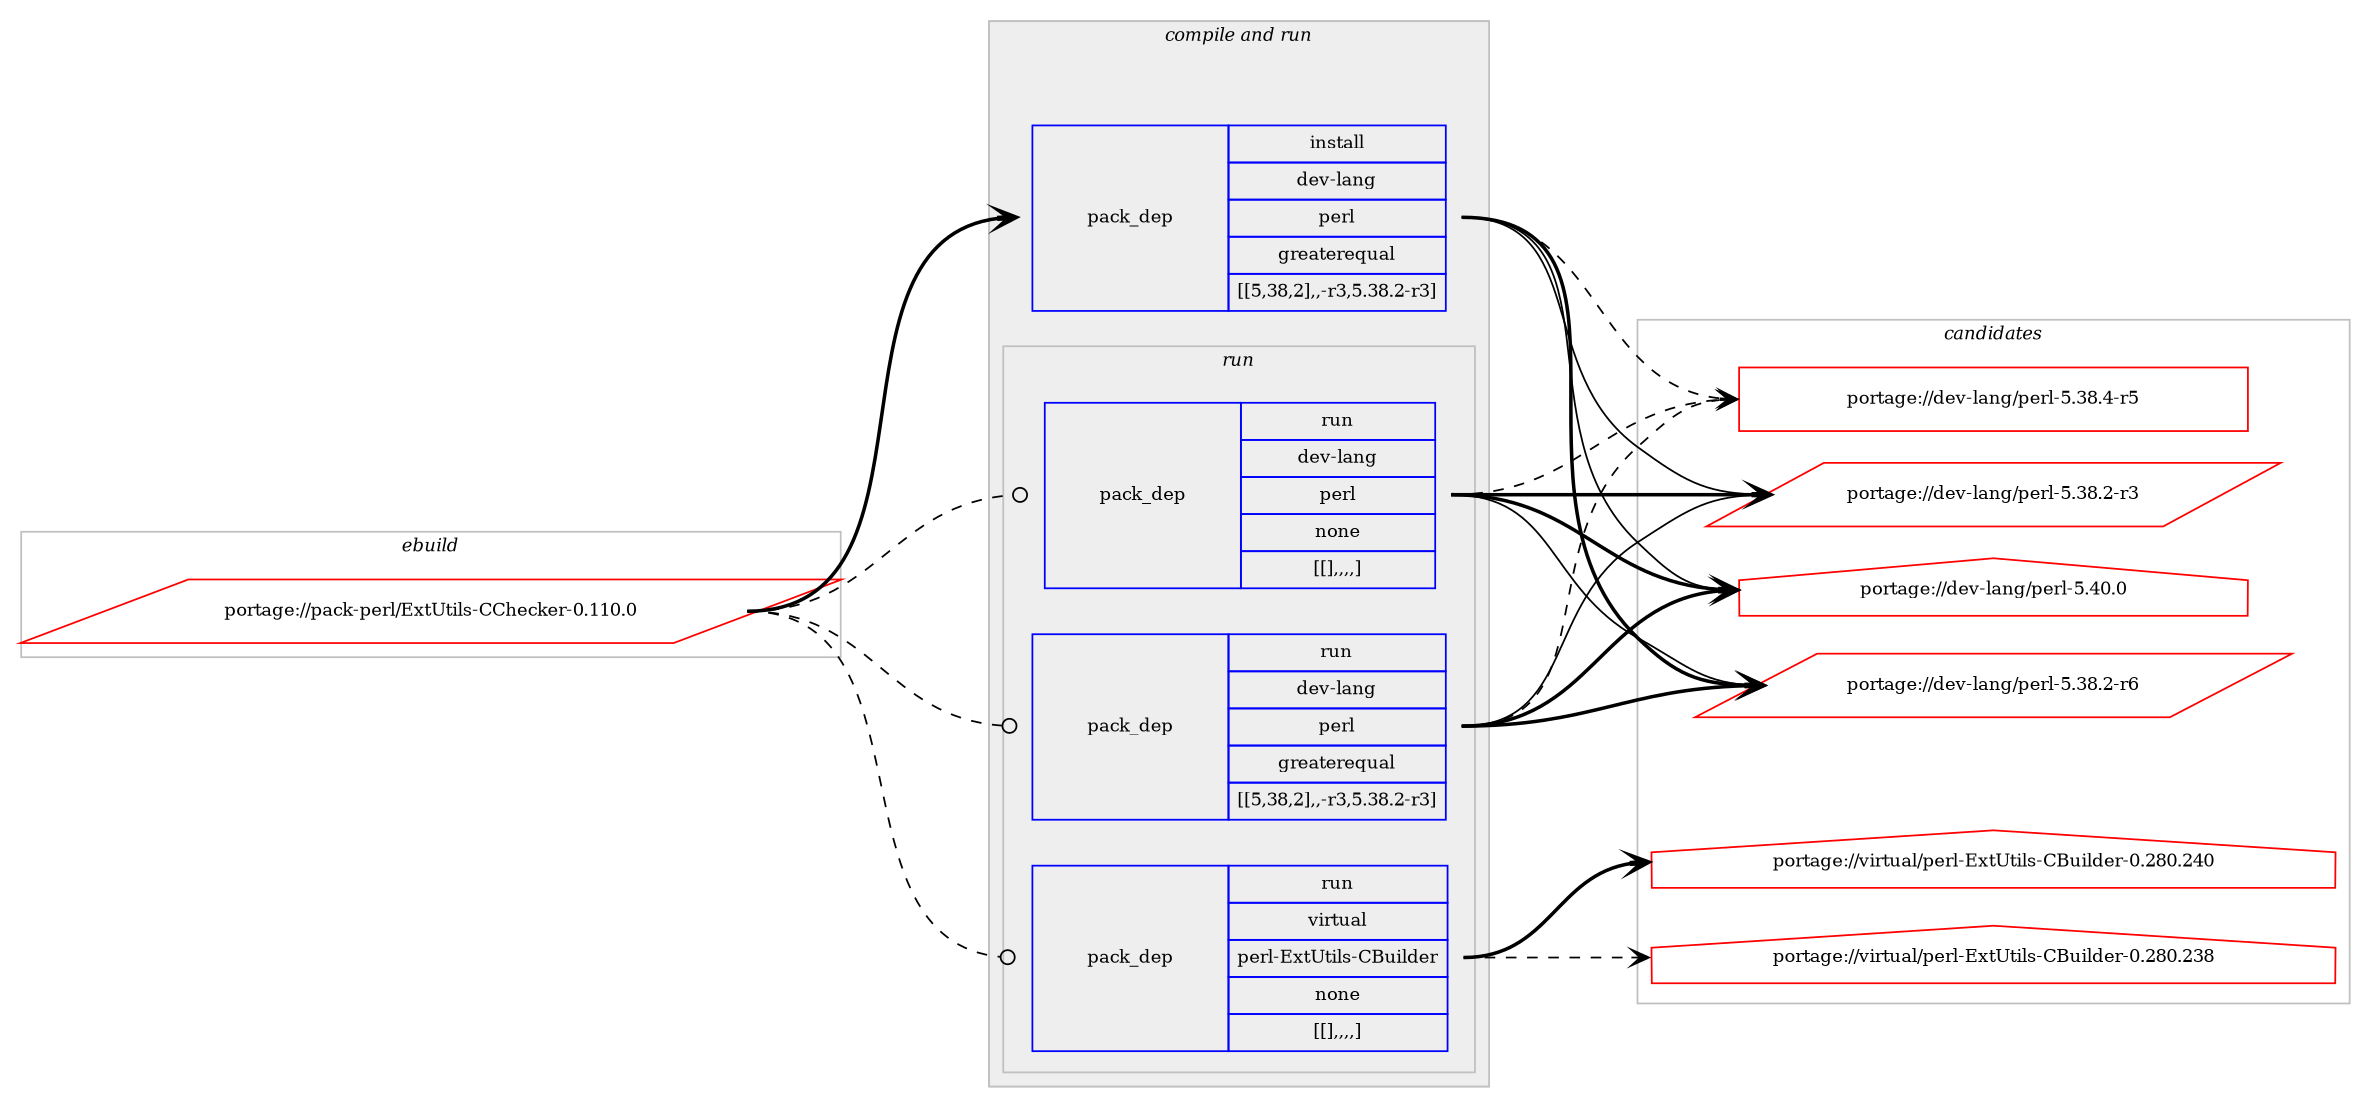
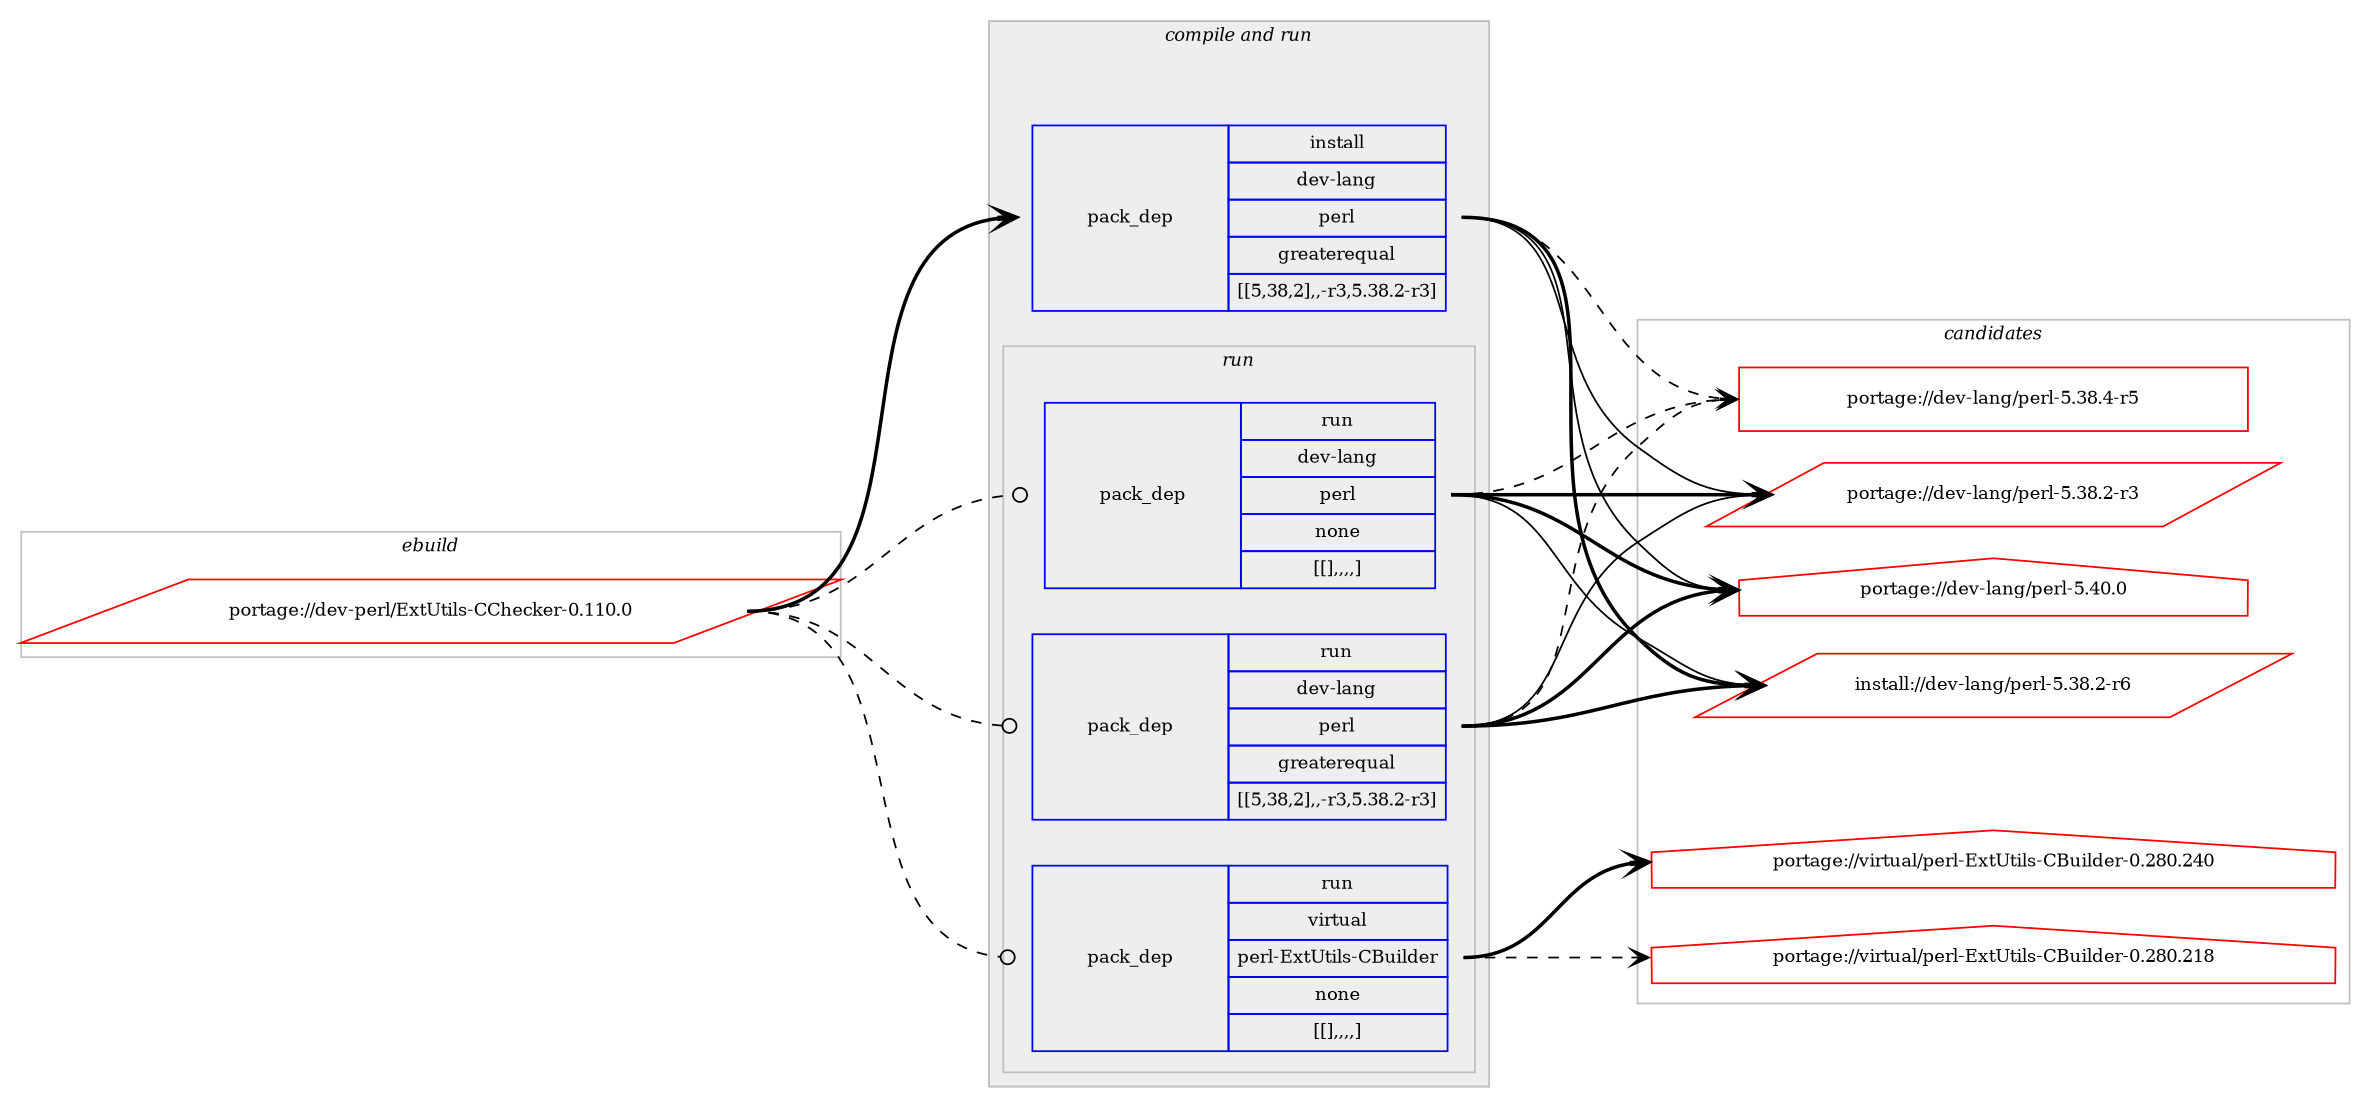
  digraph {
    compound=true
    concentrate=true
    fontname="DejaVu Serif"
    fontsize=10
    newrank=true
    rankdir=LR
    ranksep=1.5
    node [color=red fontname="DejaVu Serif" fontsize=10 shape=none]
    edge [arrowhead=vee fontname="DejaVu Serif" headport=w style=bold tailport=e weight=100]
-   n1 [label="portage://pack-perl/ExtUtils-CChecker-0.110.0" shape=parallelogram width=4]
+   n1 [label="portage://dev-perl/ExtUtils-CChecker-0.110.0" shape=parallelogram width=4]
    n2 [color=blue label=<<TABLE BORDER="0" CELLBORDER="1" CELLSPACING="0" CELLPADDING="4" WIDTH="220"><TR><TD ROWSPAN="6" CELLPADDING="30">pack_dep</TD></TR><TR><TD WIDTH="110">install</TD></TR><TR><TD>dev-lang</TD></TR><TR><TD>perl</TD></TR><TR><TD>greaterequal</TD></TR><TR><TD>[[5,38,2],,-r3,5.38.2-r3]</TD></TR></TABLE>>]
    n3 [color=blue label=<<TABLE BORDER="0" CELLBORDER="1" CELLSPACING="0" CELLPADDING="4" WIDTH="220"><TR><TD ROWSPAN="6" CELLPADDING="30">pack_dep</TD></TR><TR><TD WIDTH="110">run</TD></TR><TR><TD>dev-lang</TD></TR><TR><TD>perl</TD></TR><TR><TD>greaterequal</TD></TR><TR><TD>[[5,38,2],,-r3,5.38.2-r3]</TD></TR></TABLE>>]
    n4 [color=blue label=<<TABLE BORDER="0" CELLBORDER="1" CELLSPACING="0" CELLPADDING="4" WIDTH="220"><TR><TD ROWSPAN="6" CELLPADDING="30">pack_dep</TD></TR><TR><TD WIDTH="110">run</TD></TR><TR><TD>dev-lang</TD></TR><TR><TD>perl</TD></TR><TR><TD>none</TD></TR><TR><TD>[[],,,,]</TD></TR></TABLE>>]
    n5 [color=blue label=<<TABLE BORDER="0" CELLBORDER="1" CELLSPACING="0" CELLPADDING="4" WIDTH="220"><TR><TD ROWSPAN="6" CELLPADDING="30">pack_dep</TD></TR><TR><TD WIDTH="110">run</TD></TR><TR><TD>virtual</TD></TR><TR><TD>perl-ExtUtils-CBuilder</TD></TR><TR><TD>none</TD></TR><TR><TD>[[],,,,]</TD></TR></TABLE>>]
    n6 [label="portage://dev-lang/perl-5.40.0" shape=house width=4]
-   n7 [label="portage://dev-lang/perl-5.38.2-r6" shape=parallelogram width=4]
+   n7 [label="install://dev-lang/perl-5.38.2-r6" shape=parallelogram width=4]
    n8 [label="portage://dev-lang/perl-5.38.4-r5" shape=box width=4]
    n9 [label="portage://dev-lang/perl-5.38.2-r3" shape=parallelogram width=4]
    n10 [label="portage://virtual/perl-ExtUtils-CBuilder-0.280.240" shape=house width=4]
-   n11 [label="portage://virtual/perl-ExtUtils-CBuilder-0.280.238" shape=house width=4]
+   n11 [label="portage://virtual/perl-ExtUtils-CBuilder-0.280.218" shape=house width=4]
    subgraph cluster_1 {
      color=gray
      label=<<i>ebuild</i>>
      n1
    }
    subgraph cluster_2 {
      color=gray
      label=<<i>dependencies</i>>
      subgraph cluster_3 {
        color=gray
        fillcolor="#eeeeee"
        label=<<i>compile</i>>
        style=filled
        subgraph sub_4 {
          color=gray
          fillcolor="#eeeeee"
          label=<<i>compile</i>>
          style=filled
          n2
        }
      }
      subgraph cluster_5 {
        color=gray
        fillcolor="#eeeeee"
        label=<<i>compile and run</i>>
        style=filled
      }
      subgraph cluster_6 {
        color=gray
        fillcolor="#eeeeee"
        label=<<i>run</i>>
        style=filled
        subgraph sub_7 {
          color=gray
          fillcolor="#eeeeee"
          label=<<i>run</i>>
          style=filled
          n3
        }
        subgraph sub_8 {
          color=gray
          fillcolor="#eeeeee"
          label=<<i>run</i>>
          style=filled
          n4
        }
        subgraph sub_9 {
          color=gray
          fillcolor="#eeeeee"
          label=<<i>run</i>>
          style=filled
          n5
        }
      }
    }
    subgraph cluster_10 {
      color=gray
      label=<<i>candidates</i>>
      rank=same
      subgraph sub_11 {
        color=black
        label=<<i>candidates</i>>
        nodesep=1
        rank=same
        n6
        n7
        n8
        n9
      }
      subgraph sub_12 {
        color=black
        label=<<i>candidates</i>>
        nodesep=1
        rank=same
        n6
        n7
        n8
        n9
      }
      subgraph sub_13 {
        color=black
        label=<<i>candidates</i>>
        nodesep=1
        rank=same
        n6
        n7
        n8
        n9
      }
      subgraph sub_14 {
        color=black
        label=<<i>candidates</i>>
        nodesep=1
        rank=same
        n10
        n11
      }
    }
    n1 -> n2 [weight=20]
    n1 -> n3 [arrowhead=odot style=dashed weight=20]
    n1 -> n4 [arrowhead=odot style=dashed weight=20]
    n1 -> n5 [arrowhead=odot style=dashed weight=20]
    n2 -> n6 [style=solid]
    n2 -> n7
    n2 -> n8 [style=dashed]
    n2 -> n9 [style=solid]
    n3 -> n6
    n3 -> n7
    n3 -> n8 [style=dashed]
    n3 -> n9 [style=solid]
    n4 -> n6
    n4 -> n7 [style=solid]
    n4 -> n8 [style=dashed]
    n4 -> n9
    n5 -> n10
    n5 -> n11 [style=dashed]
  }
